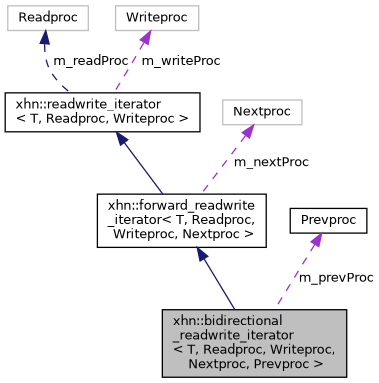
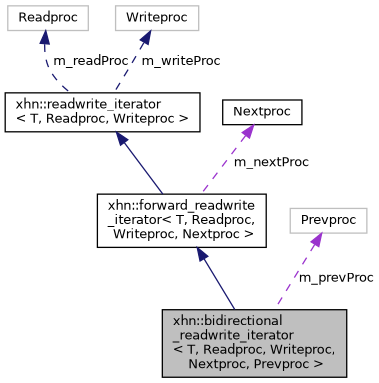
  digraph {
    node [color=grey75 fillcolor=white fontname=Helvetica fontsize=10 shape=record style=filled]
    edge [color=midnightblue dir=back fontname=Helvetica fontsize=10 labelfontname=Helvetica labelfontsize=10 style=dashed]
    n1 [color=black fillcolor=grey75 fontcolor=black height=0.2 label="xhn::bidirectional\l_readwrite_iterator\l\< T, Readproc, Writeproc,\l Nextproc, Prevproc \>" width=0.4]
    n2 [color=black height=0.2 label="xhn::forward_readwrite\l_iterator\< T, Readproc,\l Writeproc, Nextproc \>" width=0.4]
    n3 [color=black height=0.2 label="xhn::readwrite_iterator\l\< T, Readproc, Writeproc \>" width=0.4]
    n4 [height=0.2 label=Readproc width=0.4]
    n5 [height=0.2 label=Writeproc width=0.4]
-   n6 [height=0.2 label=Nextproc width=0.4]
-   n7 [color=black height=0.2 label=Prevproc width=0.4]
+   n6 [color=black height=0.2 label=Nextproc width=0.4]
+   n7 [height=0.2 label=Prevproc width=0.4]
    n2 -> n1 [style=solid]
    n3 -> n2 [style=solid]
    n4 -> n3 [label=" m_readProc"]
-   n5 -> n3 [color=darkorchid3 label=" m_writeProc"]
+   n5 -> n3 [label=" m_writeProc"]
    n6 -> n2 [color=darkorchid3 label=" m_nextProc"]
    n7 -> n1 [color=darkorchid3 label=" m_prevProc"]
  }
